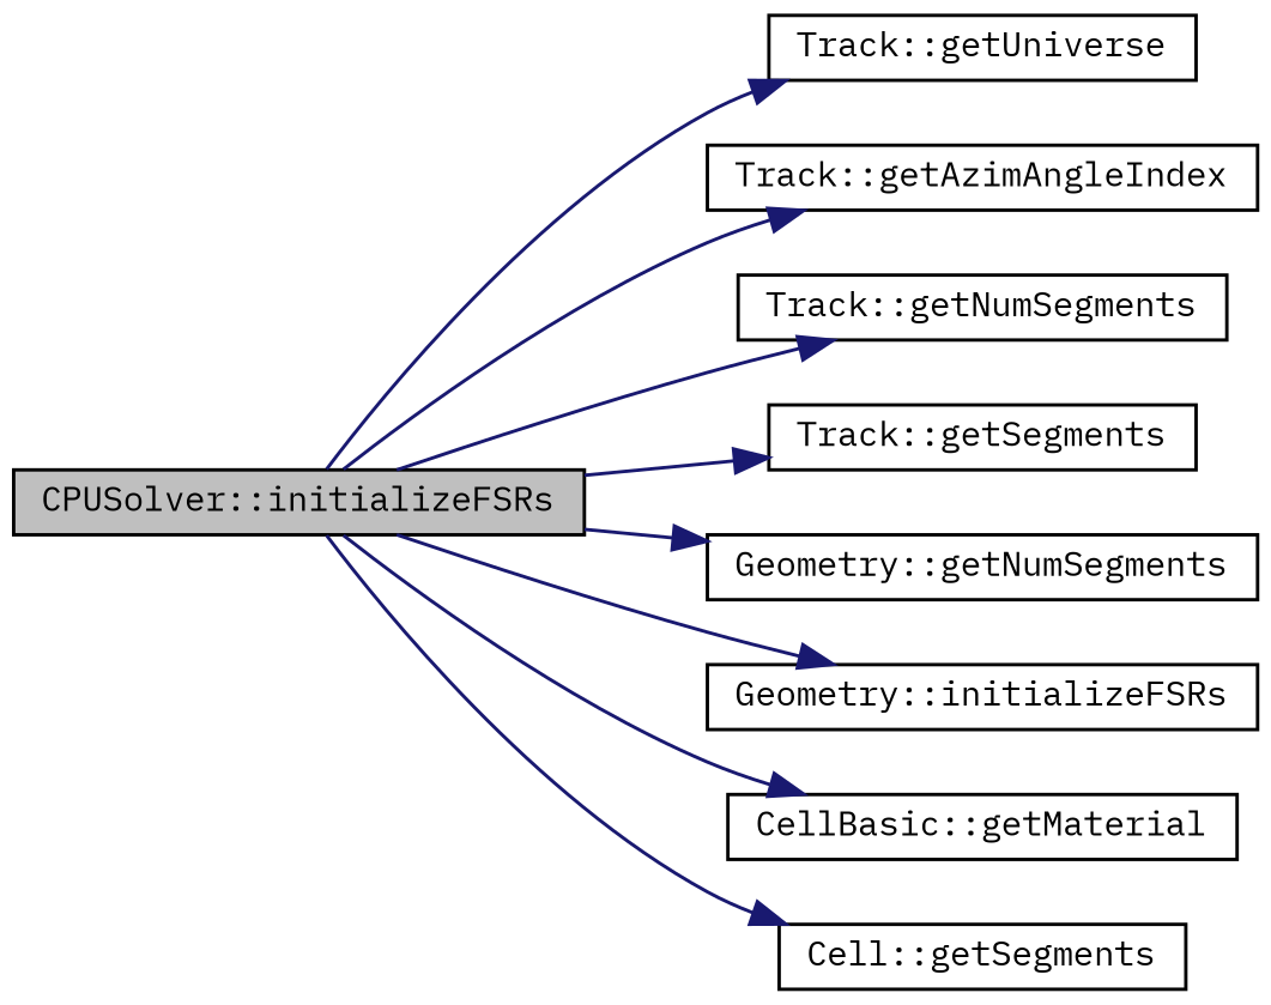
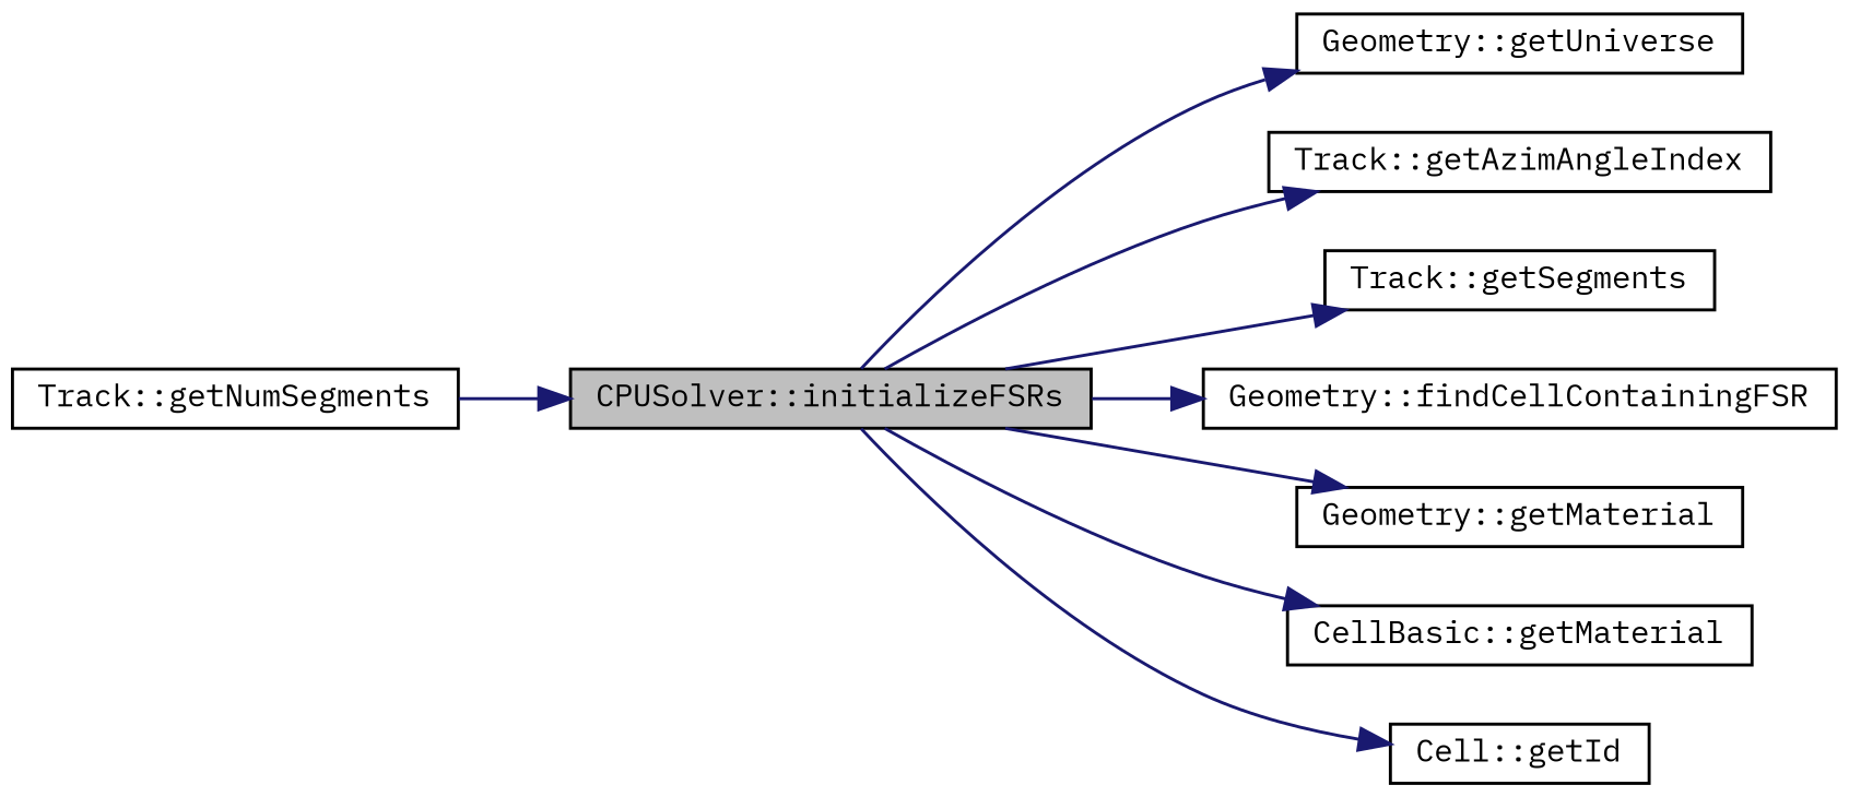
  digraph {
    fontname="IBM Plex Mono"
    rankdir=LR
    node [color=black fillcolor=white fontname="IBM Plex Mono" fontsize=10 shape=record style=filled]
    edge [color=midnightblue fontname="IBM Plex Mono" fontsize=10 labelfontname=Helvetica labelfontsize=10 style=solid]
    n1 [fillcolor=grey75 fontcolor=black height=0.2 label="CPUSolver::initializeFSRs" width=0.4]
-   n2 [height=0.2 label="Track::getUniverse" width=0.4]
+   n2 [height=0.2 label="Geometry::getUniverse" width=0.4]
    n3 [height=0.2 label="Track::getAzimAngleIndex" width=0.4]
    n4 [height=0.2 label="Track::getNumSegments" width=0.4]
    n5 [height=0.2 label="Track::getSegments" width=0.4]
-   n6 [height=0.2 label="Geometry::getNumSegments" width=0.4]
-   n7 [height=0.2 label="Geometry::initializeFSRs" width=0.4]
+   n6 [height=0.2 label="Geometry::findCellContainingFSR" width=0.4]
+   n7 [height=0.2 label="Geometry::getMaterial" width=0.4]
    n8 [height=0.2 label="CellBasic::getMaterial" width=0.4]
-   n9 [height=0.2 label="Cell::getSegments" width=0.4]
+   n9 [height=0.2 label="Cell::getId" width=0.4]
    n1 -> n2
    n1 -> n3
-   n1 -> n4
+   n4 -> n1
    n1 -> n5
    n1 -> n6
    n1 -> n7
    n1 -> n8
    n1 -> n9
  }
